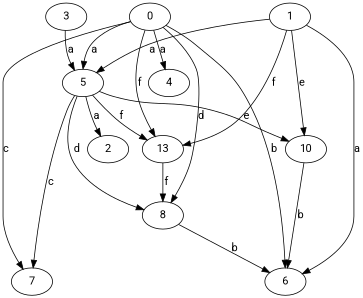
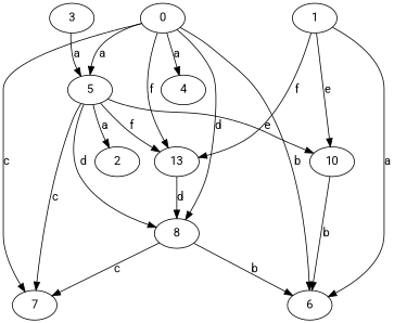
  strict digraph {
    fontname=Roboto
    node [fontname=Roboto]
    edge [fontname=Roboto]
    0
    4
    5
    6
    7
    8
    n7 [label=13]
    10
    2
    1
    3
    0 -> 4 [label=a]
    0 -> 5 [label=a]
    0 -> 6 [label=b]
    0 -> 7 [label=c]
    0 -> 8 [label=d]
    0 -> n7 [label=f]
    5 -> 7 [label=c]
    5 -> 8 [label=d]
    5 -> n7 [label=f]
    5 -> 10 [label=e]
    5 -> 2 [label=a]
    8 -> 6 [label=b]
-   n7 -> 8 [label=f]
+   8 -> 7 [label=c]
+   n7 -> 8 [label=d]
    10 -> 6 [label=b]
-   1 -> 5 [label=a]
    1 -> 6 [label=a]
    1 -> n7 [label=f]
    1 -> 10 [label=e]
    3 -> 5 [label=a]
  }
